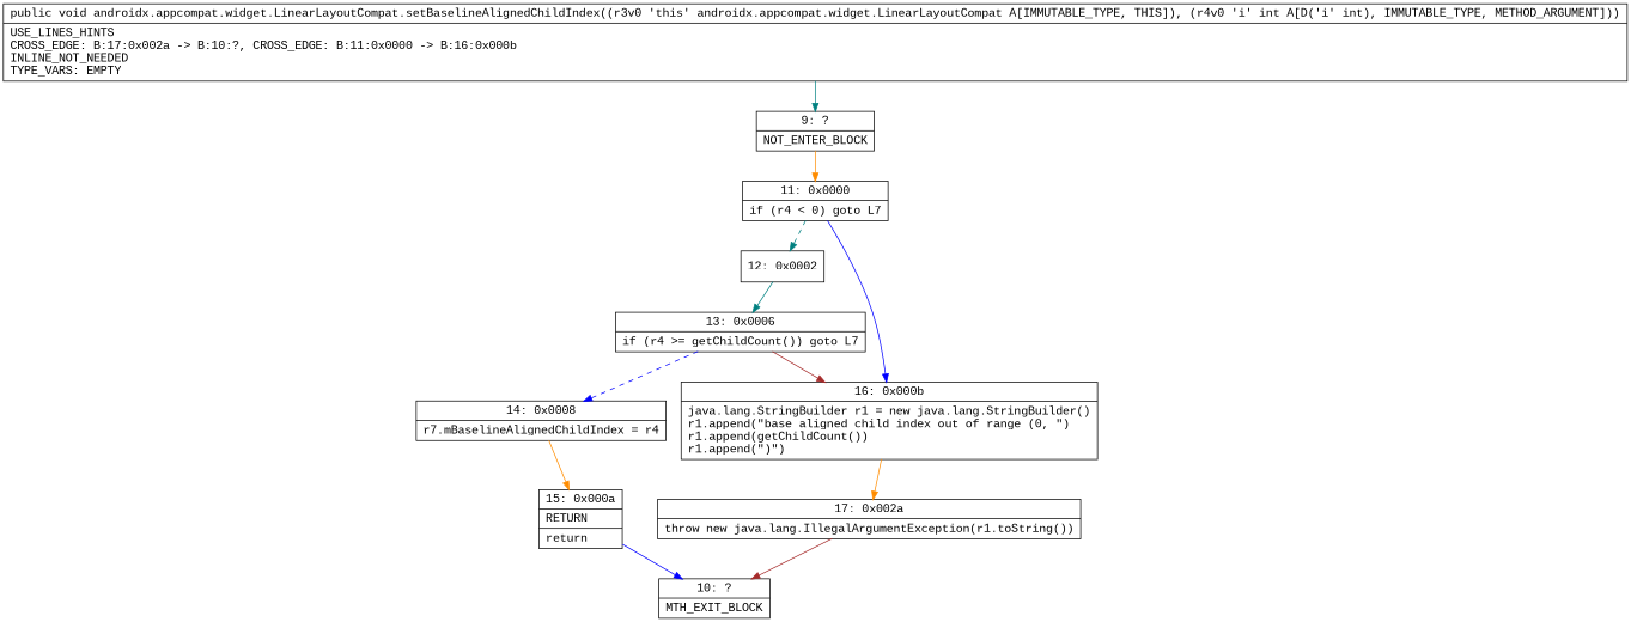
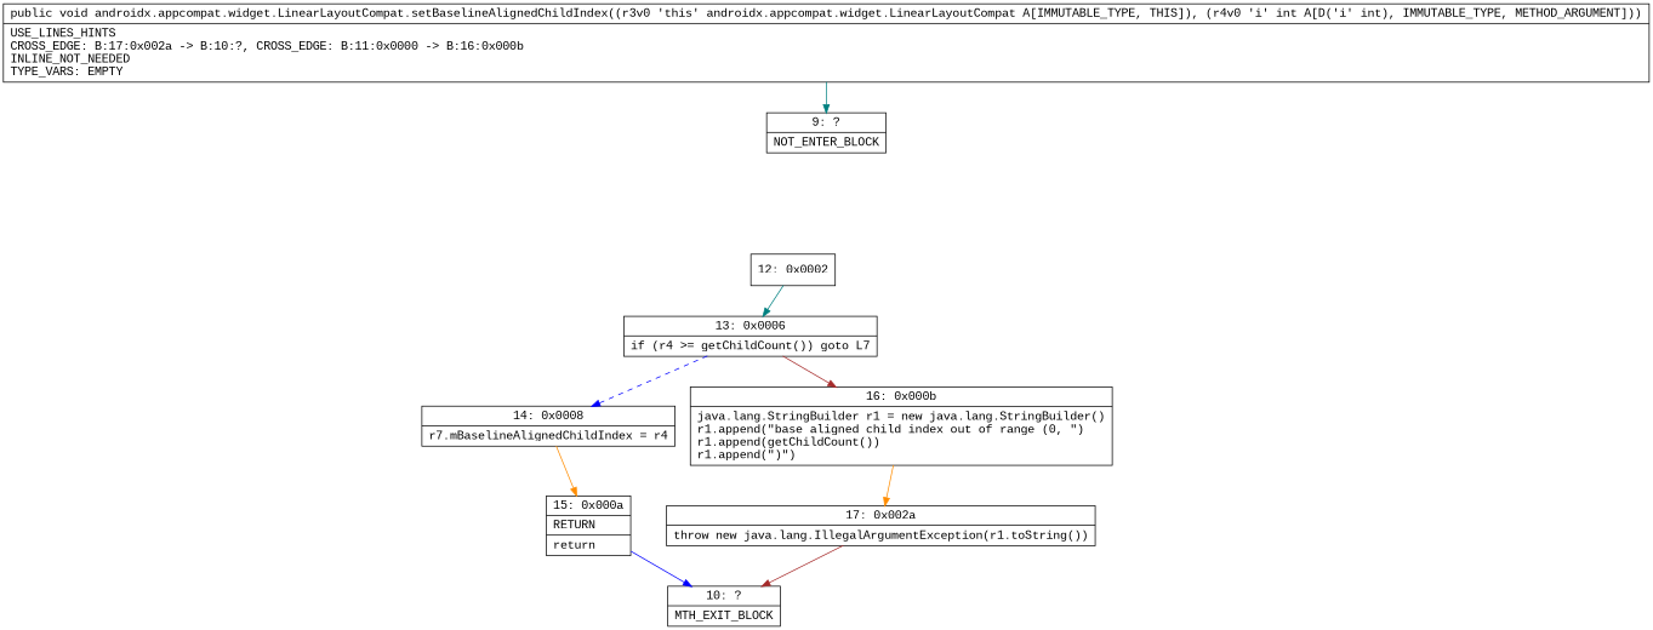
  digraph {
    fontname="Liberation Mono"
    node [fontname="Liberation Mono" shape=record]
    edge [color=darkorange fontname="Liberation Mono"]
    n1 [label="{9\:\ ?|NOT_ENTER_BLOCK\l}"]
-   n2 [label="{11\:\ 0x0000|if (r4 \< 0) goto L7\l}"]
    n3 [label="{12\:\ 0x0002}"]
    n4 [label="{16\:\ 0x000b|java.lang.StringBuilder r1 = new java.lang.StringBuilder()\lr1.append(\"base aligned child index out of range (0, \")\lr1.append(getChildCount())\lr1.append(\")\")\l}"]
    n5 [label="{13\:\ 0x0006|if (r4 \>= getChildCount()) goto L7\l}"]
    n6 [label="{17\:\ 0x002a|throw new java.lang.IllegalArgumentException(r1.toString())\l}"]
    n7 [label="{14\:\ 0x0008|r7.mBaselineAlignedChildIndex = r4\l}"]
    n8 [label="{15\:\ 0x000a|RETURN\l|return\l}"]
    n9 [label="{10\:\ ?|MTH_EXIT_BLOCK\l}"]
    n10 [label="{public void androidx.appcompat.widget.LinearLayoutCompat.setBaselineAlignedChildIndex((r3v0 'this' androidx.appcompat.widget.LinearLayoutCompat A[IMMUTABLE_TYPE, THIS]), (r4v0 'i' int A[D('i' int), IMMUTABLE_TYPE, METHOD_ARGUMENT]))  | USE_LINES_HINTS\lCROSS_EDGE: B:17:0x002a \-\> B:10:?, CROSS_EDGE: B:11:0x0000 \-\> B:16:0x000b\lINLINE_NOT_NEEDED\lTYPE_VARS: EMPTY\l}"]
-   n1 -> n2
-   n2 -> n3 [color=teal style=dashed]
-   n2 -> n4 [color=blue]
    n3 -> n5 [color=teal]
    n4 -> n6
    n5 -> n4 [color=brown]
    n5 -> n7 [color=blue style=dashed]
    n6 -> n9 [color=brown]
    n7 -> n8
    n8 -> n9 [color=blue]
    n10 -> n1 [color=teal]
  }
